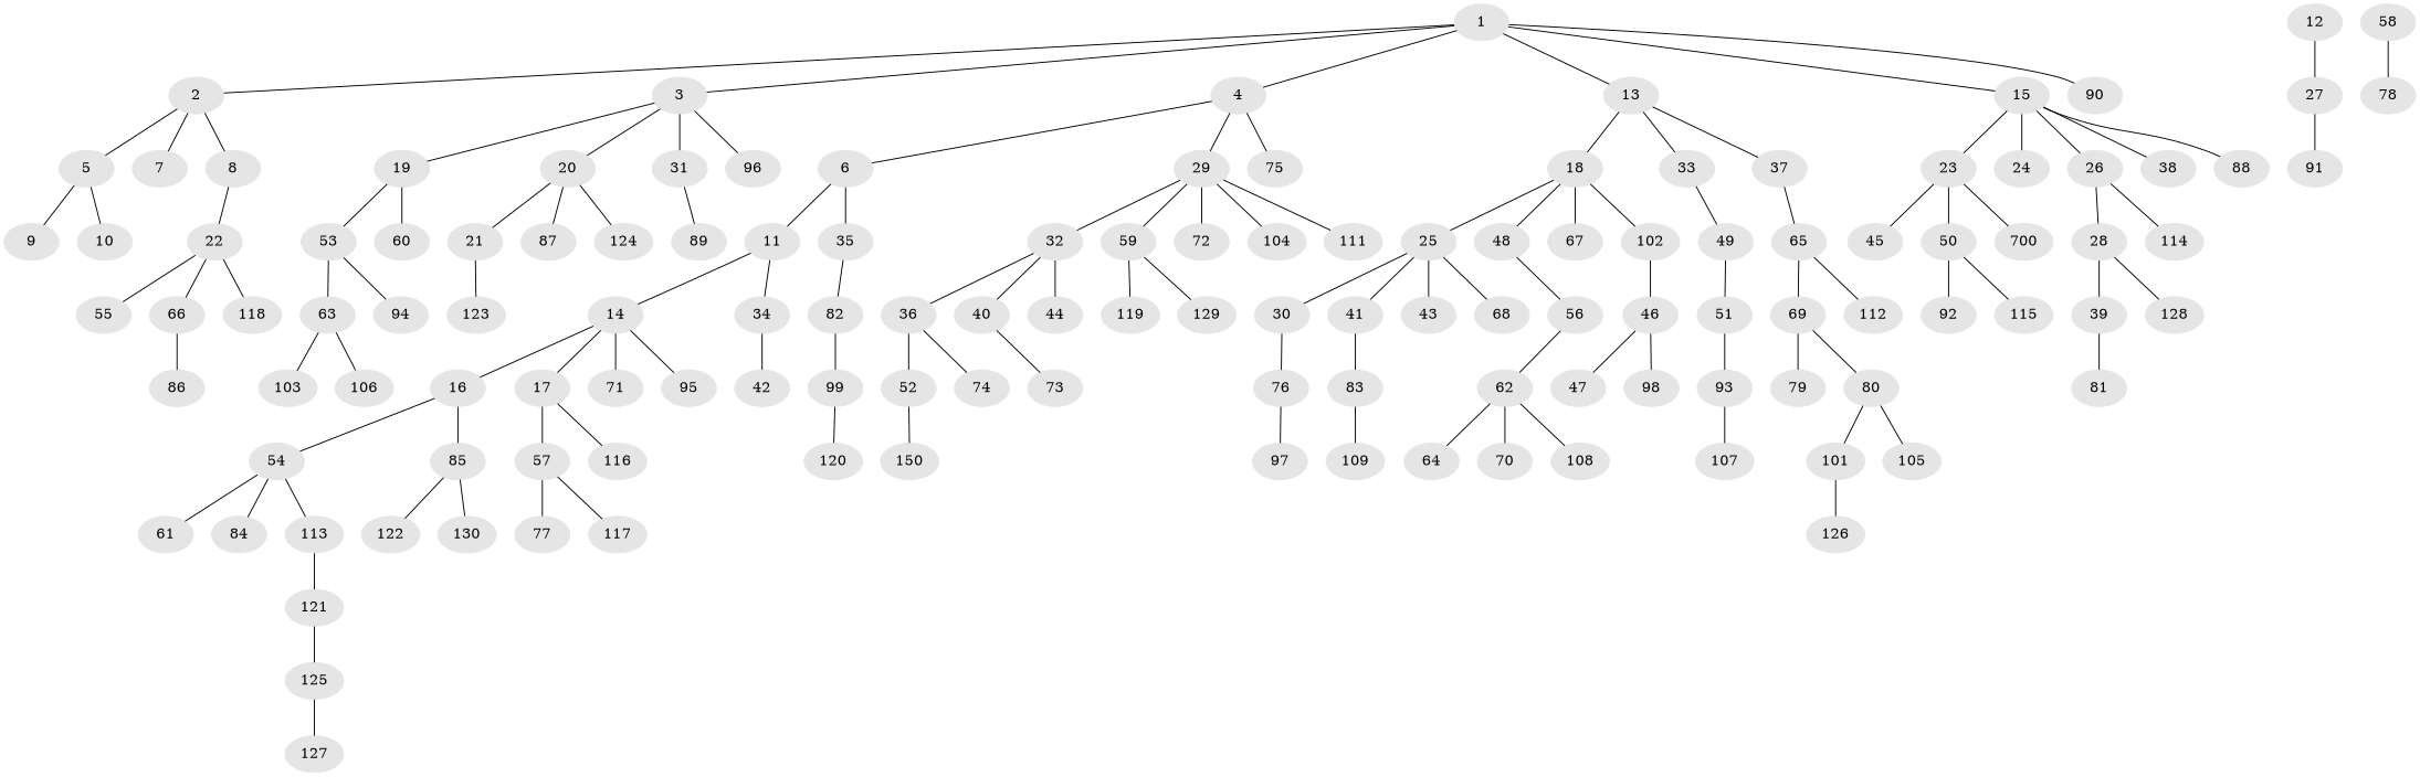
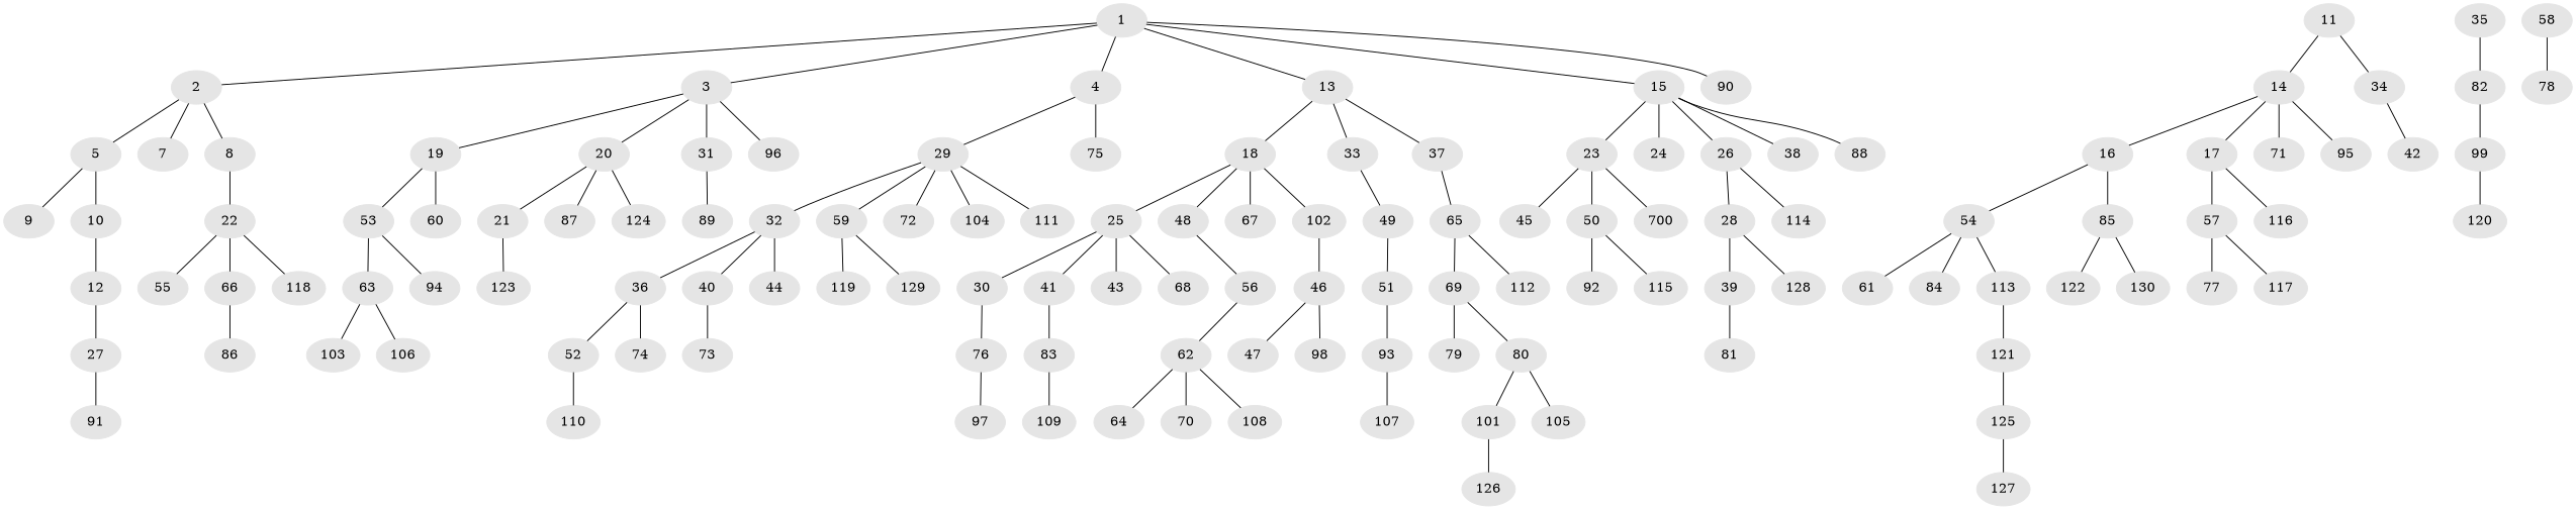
  graph {
    node [color=gray90 style=filled]
    1
    2
    3
    4
    13
    15
    90
    5
    7
    8
    19
    20
    31
    96
-   6
    29
    75
    18
    33
    37
    23
    24
    26
    38
    88
    9
    10
    22
    53
    60
    21
    87
    124
    89
    11
    35
    32
    59
    72
    104
    111
    12
    14
    34
    82
    55
    66
    118
    27
    16
    17
    71
    95
    42
    91
    25
    48
    67
    102
    49
    65
    54
    85
    57
    116
    45
    50
    n68 [label=700]
    28
    114
    58
    78
    61
    84
    113
    122
    130
    77
    117
    30
    41
    43
    68
    56
    46
    63
    94
    123
    86
    92
    115
    76
    83
    39
    128
    81
    36
    40
    44
    119
    129
    97
    52
    74
    73
    47
    98
    51
    99
-   110 [label=150]
+   110
    69
    112
    109
    62
    93
    107
    103
    106
    121
    64
    70
    108
    79
    80
    101
    105
    126
    120
    125
    127
    1 -- 2
    1 -- 3
    1 -- 4
    1 -- 13
    1 -- 15
    1 -- 90
    2 -- 5
    2 -- 7
    2 -- 8
    3 -- 19
    3 -- 20
    3 -- 31
    3 -- 96
-   4 -- 6
    4 -- 29
    4 -- 75
    13 -- 18
    13 -- 33
    13 -- 37
    15 -- 23
    15 -- 24
    15 -- 26
    15 -- 38
    15 -- 88
    5 -- 9
    5 -- 10
    8 -- 22
    19 -- 53
    19 -- 60
    20 -- 21
    20 -- 87
    20 -- 124
    31 -- 89
-   6 -- 11
-   6 -- 35
    29 -- 32
    29 -- 59
    29 -- 72
    29 -- 104
    29 -- 111
    18 -- 25
    18 -- 48
    18 -- 67
    18 -- 102
    33 -- 49
    37 -- 65
    23 -- 45
    23 -- 50
    23 -- n68
    26 -- 28
    26 -- 114
+   10 -- 12
    22 -- 55
    22 -- 66
    22 -- 118
    53 -- 63
    53 -- 94
    21 -- 123
    11 -- 14
    11 -- 34
    35 -- 82
    32 -- 36
    32 -- 40
    32 -- 44
    59 -- 119
    59 -- 129
    12 -- 27
    14 -- 16
    14 -- 17
    14 -- 71
    14 -- 95
    34 -- 42
    82 -- 99
    66 -- 86
    27 -- 91
    16 -- 54
    16 -- 85
    17 -- 57
    17 -- 116
    25 -- 30
    25 -- 41
    25 -- 43
    25 -- 68
    48 -- 56
    102 -- 46
    49 -- 51
    65 -- 69
    65 -- 112
    54 -- 61
    54 -- 84
    54 -- 113
    85 -- 122
    85 -- 130
    57 -- 77
    57 -- 117
    50 -- 92
    50 -- 115
    28 -- 39
    28 -- 128
    58 -- 78
    113 -- 121
    30 -- 76
    41 -- 83
    56 -- 62
    46 -- 47
    46 -- 98
    63 -- 103
    63 -- 106
    76 -- 97
    83 -- 109
    39 -- 81
    36 -- 52
    36 -- 74
    40 -- 73
    52 -- 110
    51 -- 93
    99 -- 120
    69 -- 79
    69 -- 80
    62 -- 64
    62 -- 70
    62 -- 108
    93 -- 107
    121 -- 125
    80 -- 101
    80 -- 105
    101 -- 126
    125 -- 127
  }
